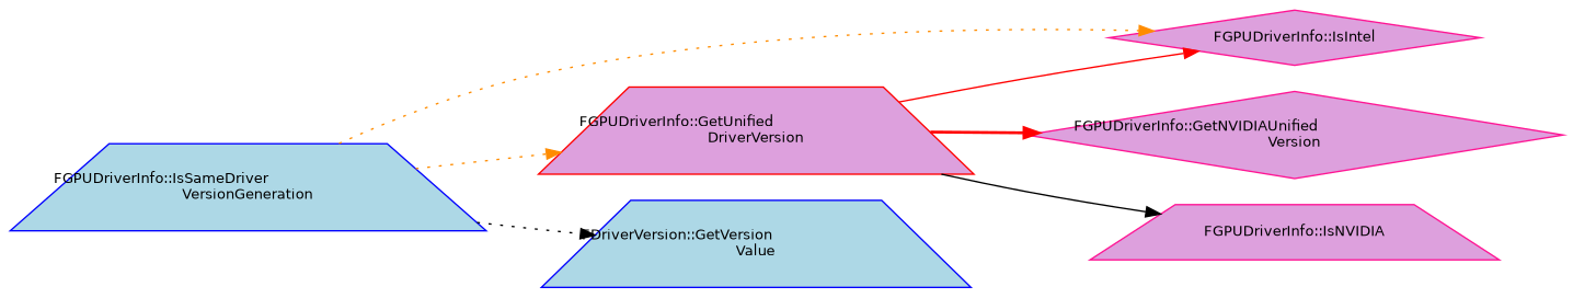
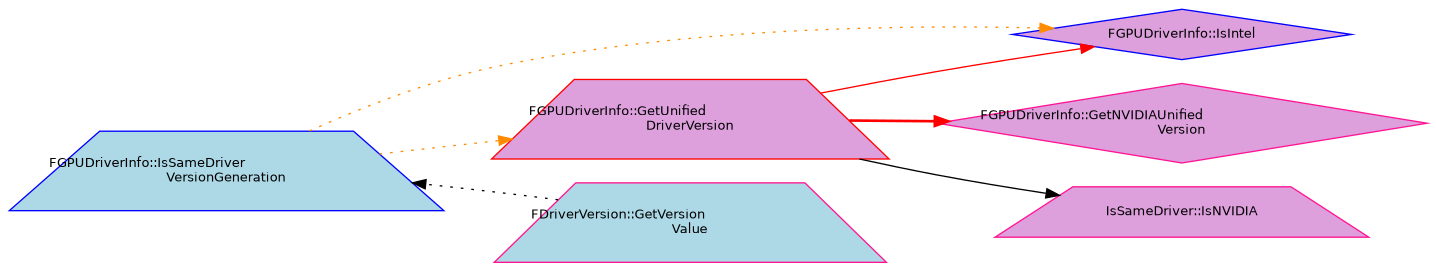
  digraph {
    rankdir=LR
    node [color=blue fillcolor=plum fontname=Helvetica fontsize=10 shape=trapezium style=filled]
    edge [color=darkorange fontname=Helvetica fontsize=10 labelfontname=Helvetica labelfontsize=10 style=dotted]
    n1 [fillcolor=lightblue fontcolor=black height=0.2 label="FGPUDriverInfo::IsSameDriver\lVersionGeneration" width=0.4]
    n2 [color=red height=0.2 label="FGPUDriverInfo::GetUnified\lDriverVersion" width=0.4]
-   n3 [color=deeppink height=0.2 label="FGPUDriverInfo::IsIntel" shape=diamond width=0.4]
-   n4 [fillcolor=lightblue height=0.2 label="FDriverVersion::GetVersion\lValue" width=0.4]
+   n3 [height=0.2 label="FGPUDriverInfo::IsIntel" shape=diamond width=0.4]
+   n4 [color=deeppink fillcolor=lightblue height=0.2 label="FDriverVersion::GetVersion\lValue" width=0.4]
    n5 [color=deeppink height=0.2 label="FGPUDriverInfo::GetNVIDIAUnified\lVersion" shape=diamond width=0.4]
-   n6 [color=deeppink height=0.2 label="FGPUDriverInfo::IsNVIDIA" width=0.4]
+   n6 [color=deeppink height=0.2 label="IsSameDriver::IsNVIDIA" width=0.4]
    n1 -> n2
    n1 -> n3
-   n1 -> n4 [color=black]
+   n4 -> n1 [color=black]
    n2 -> n3 [color=red style=solid]
    n2 -> n5 [color=red style=bold]
    n2 -> n6 [color=black style=solid]
  }
